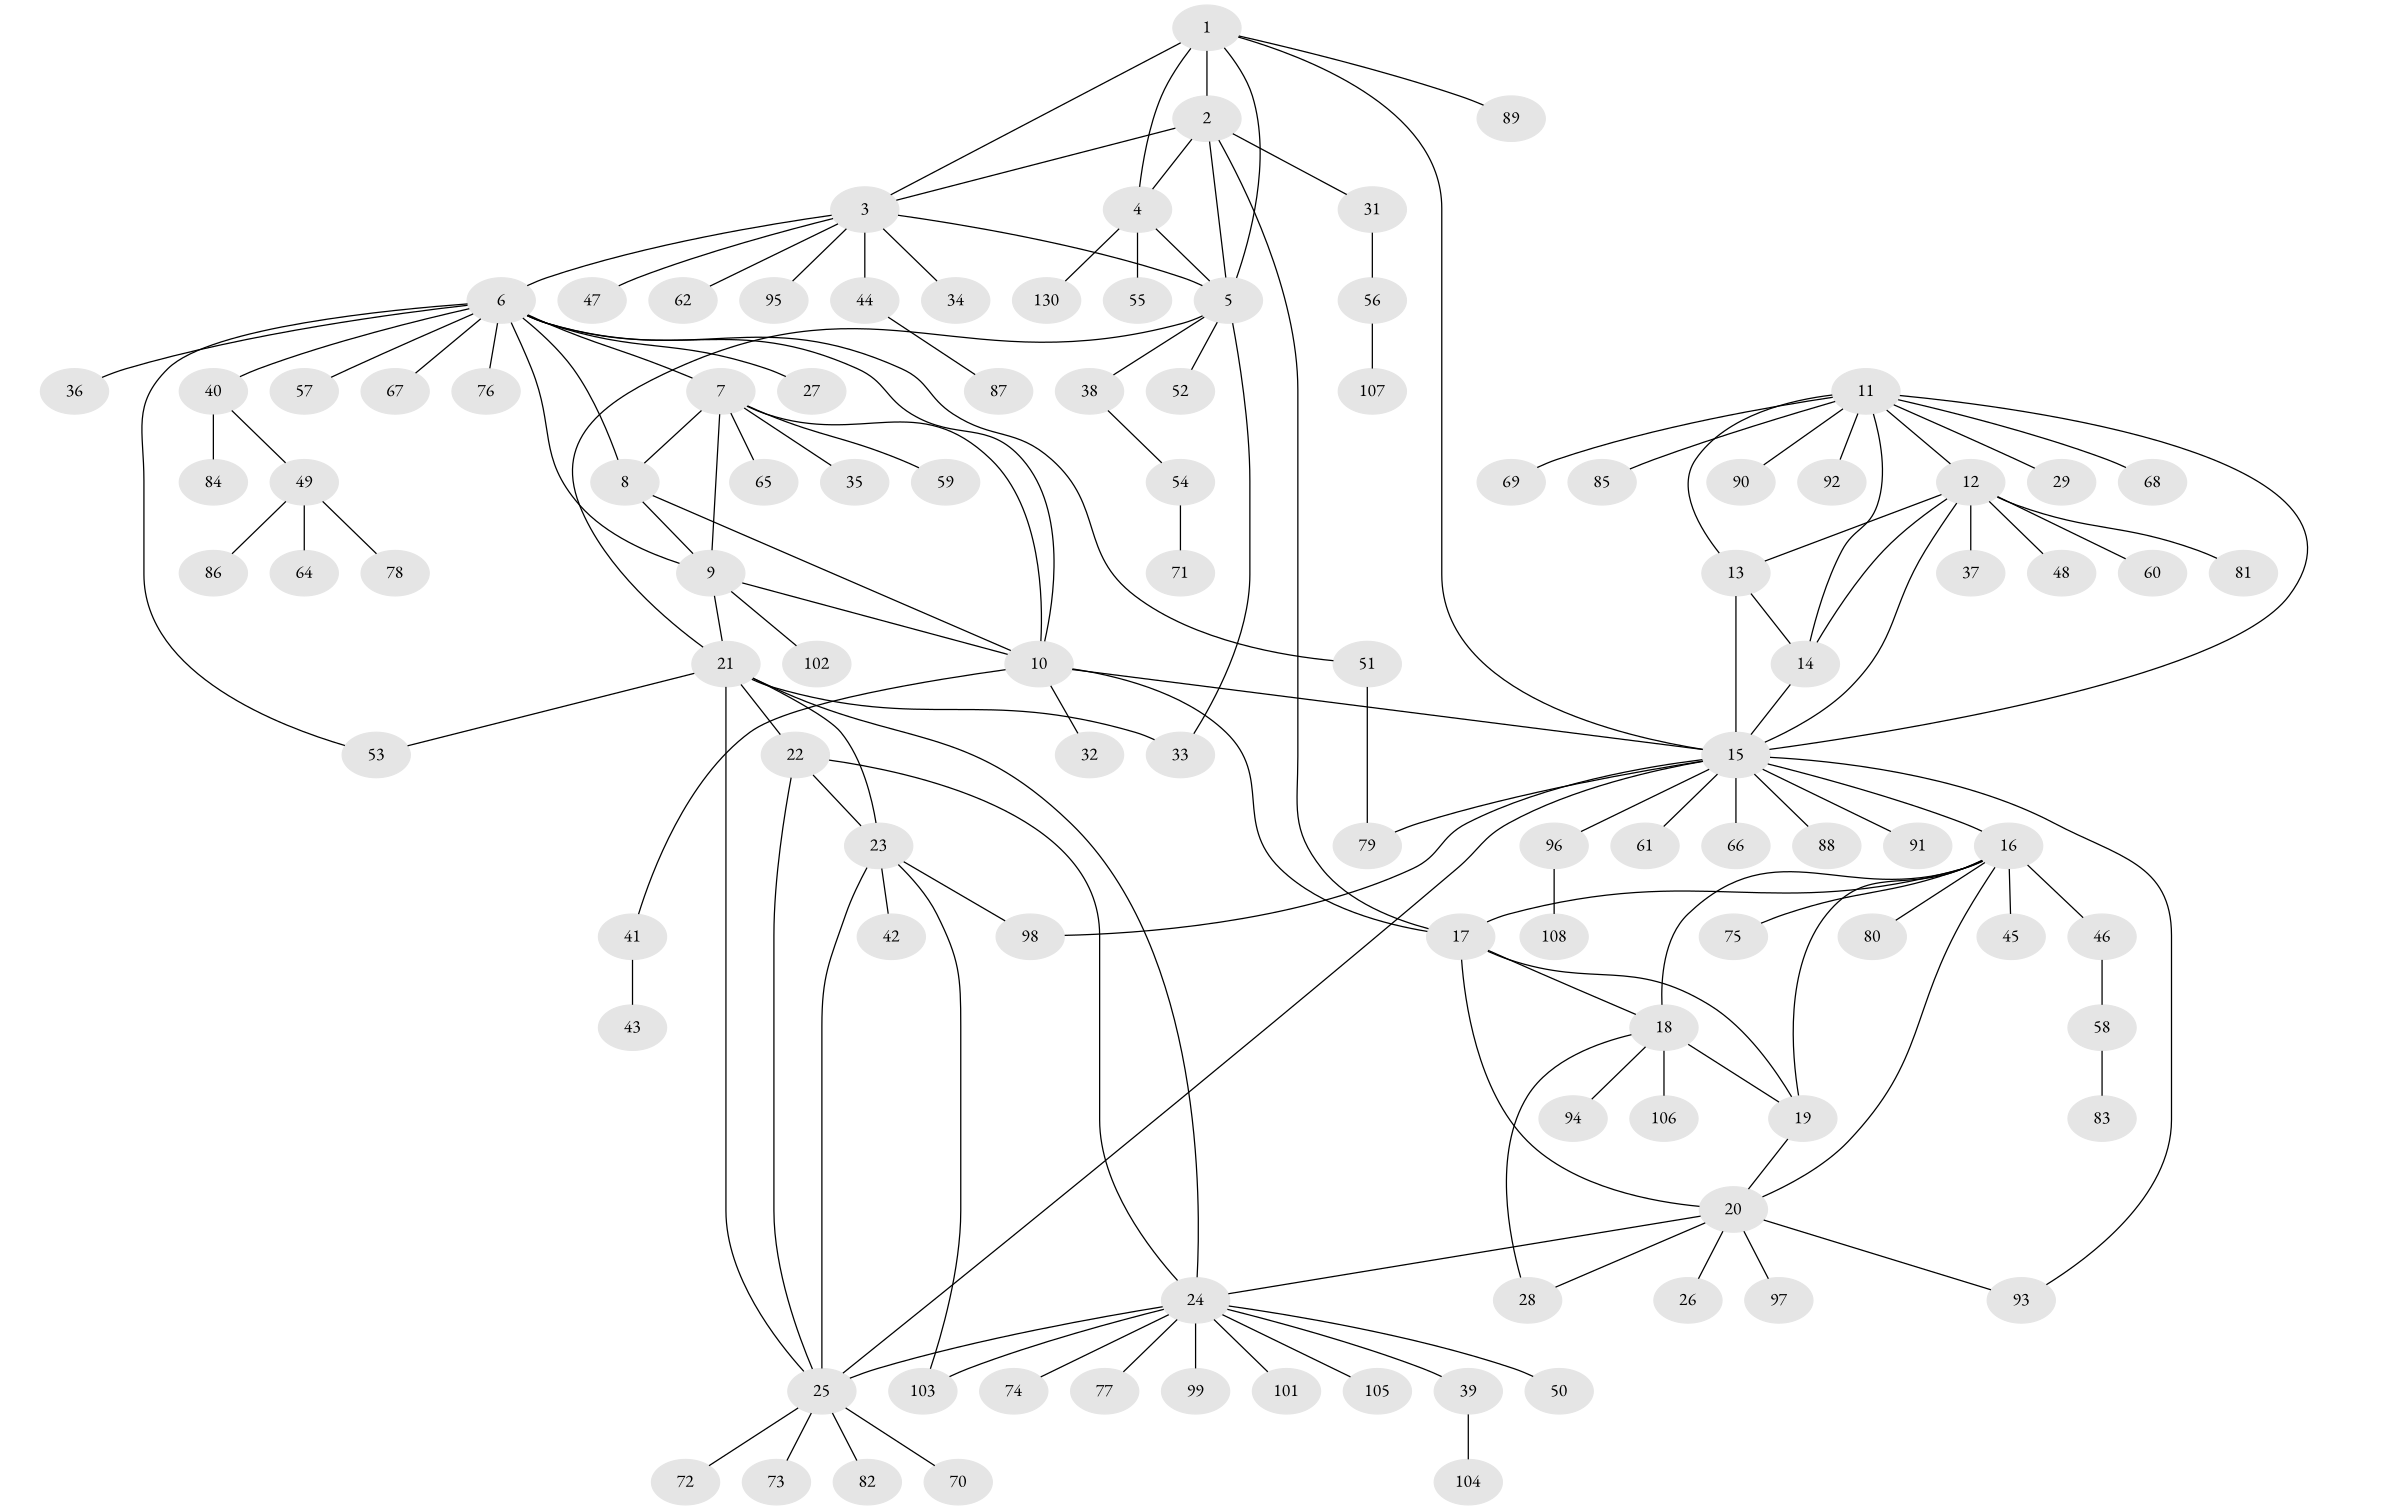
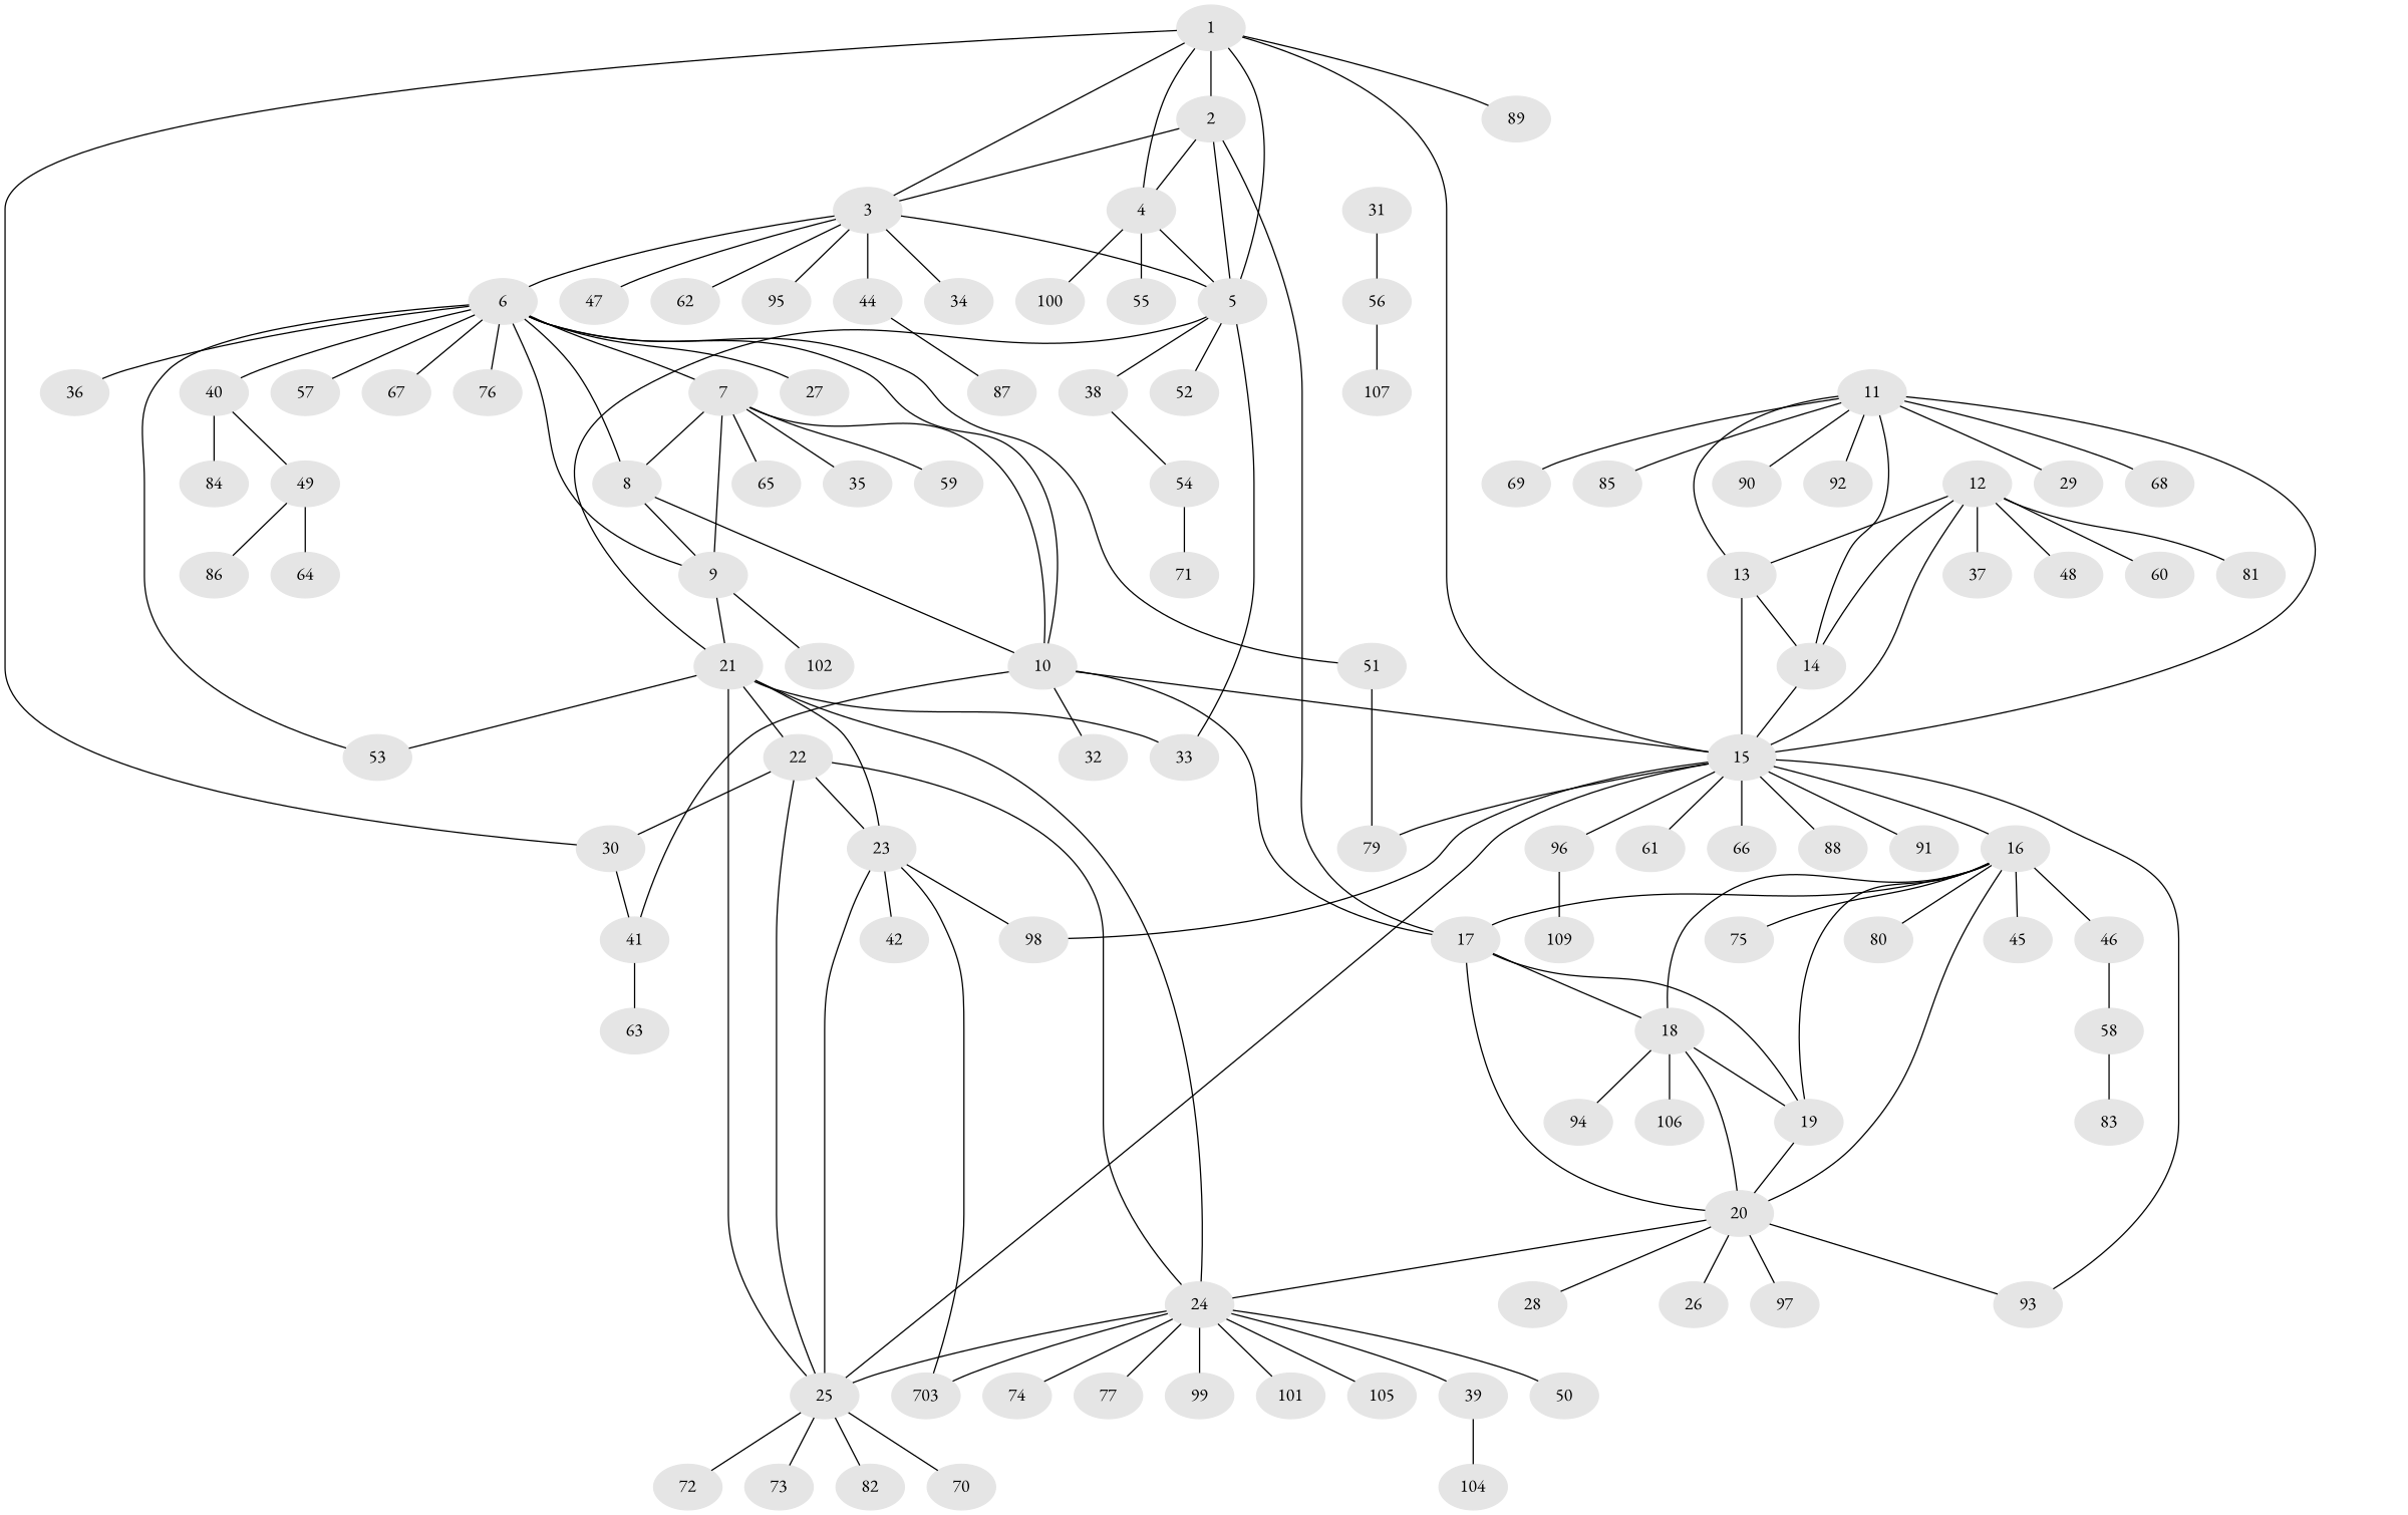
  graph {
    fontname="EB Garamond"
    node [color=gray90 fontname="EB Garamond" style=filled]
    edge [fontname="EB Garamond"]
    1
    2
    3
    4
    5
    15
+   30
    89
    17
    31
    6
    34
    44
    47
    62
    95
    55
-   100 [label=130]
+   100
    21
    33
    38
    52
    16
    25
    61
    66
    79
    88
    91
    93
    96
    98
    41
    18
    19
    20
    56
    7
    8
    9
    10
    27
    36
    40
    51
    53
    57
    67
    76
    87
    24
    22
    23
    54
    35
    59
    65
    102
    32
    49
    84
-   63 [label=43]
+   63
    11
    12
    13
    14
    29
    68
    69
    85
    90
    92
    37
    48
    60
    81
    45
    46
    75
    80
    70
    72
    73
    82
-   108
+   108 [label=109]
    94
    106
    26
    28
    97
    58
    39
    50
    74
    77
    99
    101
-   103
+   103 [label=703]
    105
    42
    104
    107
    71
    64
-   78
    86
    83
    1 -- 2
    1 -- 3
    1 -- 4
    1 -- 5
    1 -- 15
+   1 -- 30
    1 -- 89
    2 -- 3
    2 -- 4
    2 -- 5
    2 -- 17
-   2 -- 31
    3 -- 5
    3 -- 6
    3 -- 34
    3 -- 44
    3 -- 47
    3 -- 62
    3 -- 95
    4 -- 5
    4 -- 55
    4 -- 100
    5 -- 21
    5 -- 33
    5 -- 38
    5 -- 52
    15 -- 16
    15 -- 25
    15 -- 61
    15 -- 66
    15 -- 79
    15 -- 88
    15 -- 91
    15 -- 93
    15 -- 96
    15 -- 98
+   30 -- 41
    17 -- 18
    17 -- 19
    17 -- 20
    31 -- 56
    6 -- 7
    6 -- 8
    6 -- 9
    6 -- 10
    6 -- 27
    6 -- 36
    6 -- 40
    6 -- 51
    6 -- 53
    6 -- 57
    6 -- 67
    6 -- 76
    44 -- 87
    21 -- 33
    21 -- 25
    21 -- 53
    21 -- 24
    21 -- 22
    21 -- 23
    38 -- 54
    16 -- 17
    16 -- 18
    16 -- 19
    16 -- 20
    16 -- 45
    16 -- 46
    16 -- 75
    16 -- 80
    25 -- 70
    25 -- 72
    25 -- 73
    25 -- 82
    96 -- 108
    41 -- 63
    18 -- 19
-   18 -- 28
+   18 -- 20
    18 -- 94
    18 -- 106
    19 -- 20
    20 -- 93
    20 -- 24
    20 -- 26
    20 -- 28
    20 -- 97
    56 -- 107
    7 -- 8
    7 -- 9
    7 -- 10
    7 -- 35
    7 -- 59
    7 -- 65
    8 -- 9
    8 -- 10
    9 -- 21
-   9 -- 10
    9 -- 102
    10 -- 15
    10 -- 17
    10 -- 41
    10 -- 32
    40 -- 49
    40 -- 84
    51 -- 79
    24 -- 25
    24 -- 39
    24 -- 50
    24 -- 74
    24 -- 77
    24 -- 99
    24 -- 101
    24 -- 103
    24 -- 105
+   22 -- 30
    22 -- 25
    22 -- 24
    22 -- 23
    23 -- 25
    23 -- 98
    23 -- 103
    23 -- 42
    54 -- 71
    49 -- 64
-   49 -- 78
    49 -- 86
    11 -- 15
-   11 -- 12
    11 -- 13
    11 -- 14
    11 -- 29
    11 -- 68
    11 -- 69
    11 -- 85
    11 -- 90
    11 -- 92
    12 -- 15
    12 -- 13
    12 -- 14
    12 -- 37
    12 -- 48
    12 -- 60
    12 -- 81
    13 -- 15
    13 -- 14
    14 -- 15
    46 -- 58
    58 -- 83
    39 -- 104
  }
